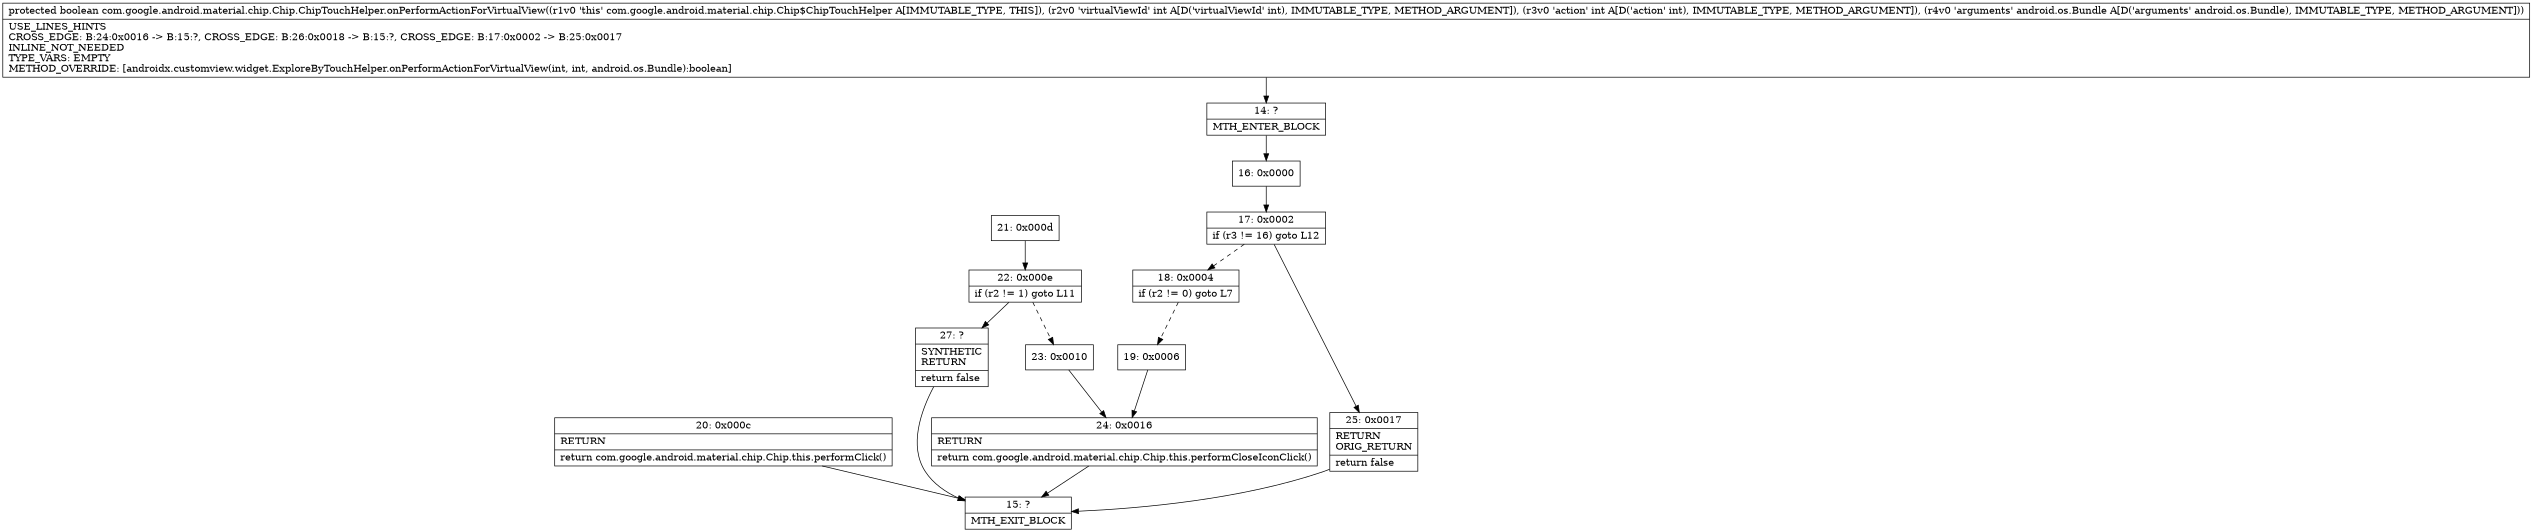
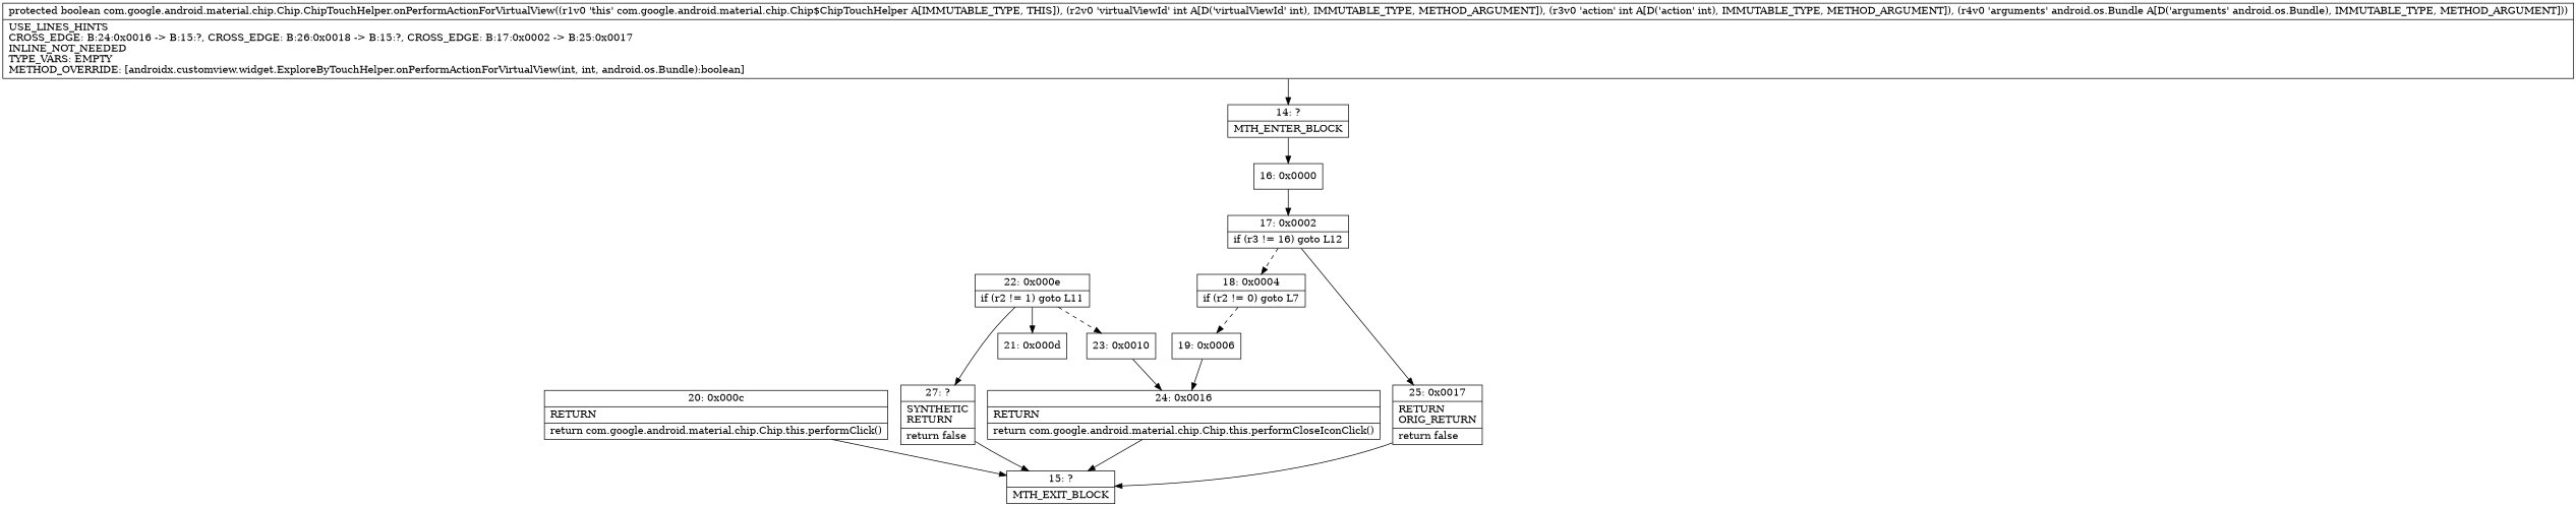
  digraph {
    node [shape=record]
    n1 [label="{14\:\ ?|MTH_ENTER_BLOCK\l}"]
    n2 [label="{16\:\ 0x0000}"]
    n3 [label="{17\:\ 0x0002|if (r3 != 16) goto L12\l}"]
    n4 [label="{18\:\ 0x0004|if (r2 != 0) goto L7\l}"]
    n5 [label="{25\:\ 0x0017|RETURN\lORIG_RETURN\l|return false\l}"]
    n6 [label="{19\:\ 0x0006}"]
    n7 [label="{15\:\ ?|MTH_EXIT_BLOCK\l}"]
    n8 [label="{24\:\ 0x0016|RETURN\l|return com.google.android.material.chip.Chip.this.performCloseIconClick()\l}"]
    n9 [label="{21\:\ 0x000d}"]
    n10 [label="{22\:\ 0x000e|if (r2 != 1) goto L11\l}"]
    n11 [label="{20\:\ 0x000c|RETURN\l|return com.google.android.material.chip.Chip.this.performClick()\l}"]
    n12 [label="{23\:\ 0x0010}"]
    n13 [label="{27\:\ ?|SYNTHETIC\lRETURN\l|return false\l}"]
    n14 [label="{protected boolean com.google.android.material.chip.Chip.ChipTouchHelper.onPerformActionForVirtualView((r1v0 'this' com.google.android.material.chip.Chip$ChipTouchHelper A[IMMUTABLE_TYPE, THIS]), (r2v0 'virtualViewId' int A[D('virtualViewId' int), IMMUTABLE_TYPE, METHOD_ARGUMENT]), (r3v0 'action' int A[D('action' int), IMMUTABLE_TYPE, METHOD_ARGUMENT]), (r4v0 'arguments' android.os.Bundle A[D('arguments' android.os.Bundle), IMMUTABLE_TYPE, METHOD_ARGUMENT]))  | USE_LINES_HINTS\lCROSS_EDGE: B:24:0x0016 \-\> B:15:?, CROSS_EDGE: B:26:0x0018 \-\> B:15:?, CROSS_EDGE: B:17:0x0002 \-\> B:25:0x0017\lINLINE_NOT_NEEDED\lTYPE_VARS: EMPTY\lMETHOD_OVERRIDE: [androidx.customview.widget.ExploreByTouchHelper.onPerformActionForVirtualView(int, int, android.os.Bundle):boolean]\l}"]
    n1 -> n2
    n2 -> n3
    n3 -> n4 [style=dashed]
    n3 -> n5
    n4 -> n6 [style=dashed]
    n5 -> n7
    n6 -> n8
    n8 -> n7
-   n9 -> n10
+   n10 -> n9
    n10 -> n12 [style=dashed]
    n10 -> n13
    n11 -> n7
    n12 -> n8
    n13 -> n7
    n14 -> n1
  }
